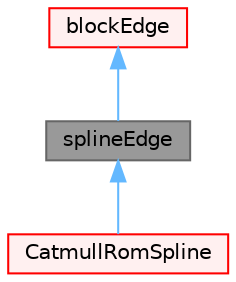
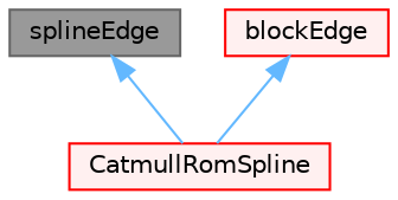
  digraph {
    node [color=red fillcolor="#FFF0F0" fontname=Helvetica fontsize=10 shape=box style=filled]
    edge [color=steelblue1 dir=back fontname=Helvetica fontsize=10 labelfontname=Helvetica labelfontsize=10 style=solid]
    n1 [color=gray40 fillcolor=grey60 fontcolor=black height=0.2 label=splineEdge width=0.4]
    n2 [height=0.2 label=CatmullRomSpline width=0.4]
    n3 [height=0.2 label=blockEdge width=0.4]
    n1 -> n2
-   n3 -> n1
+   n3 -> n2
  }
